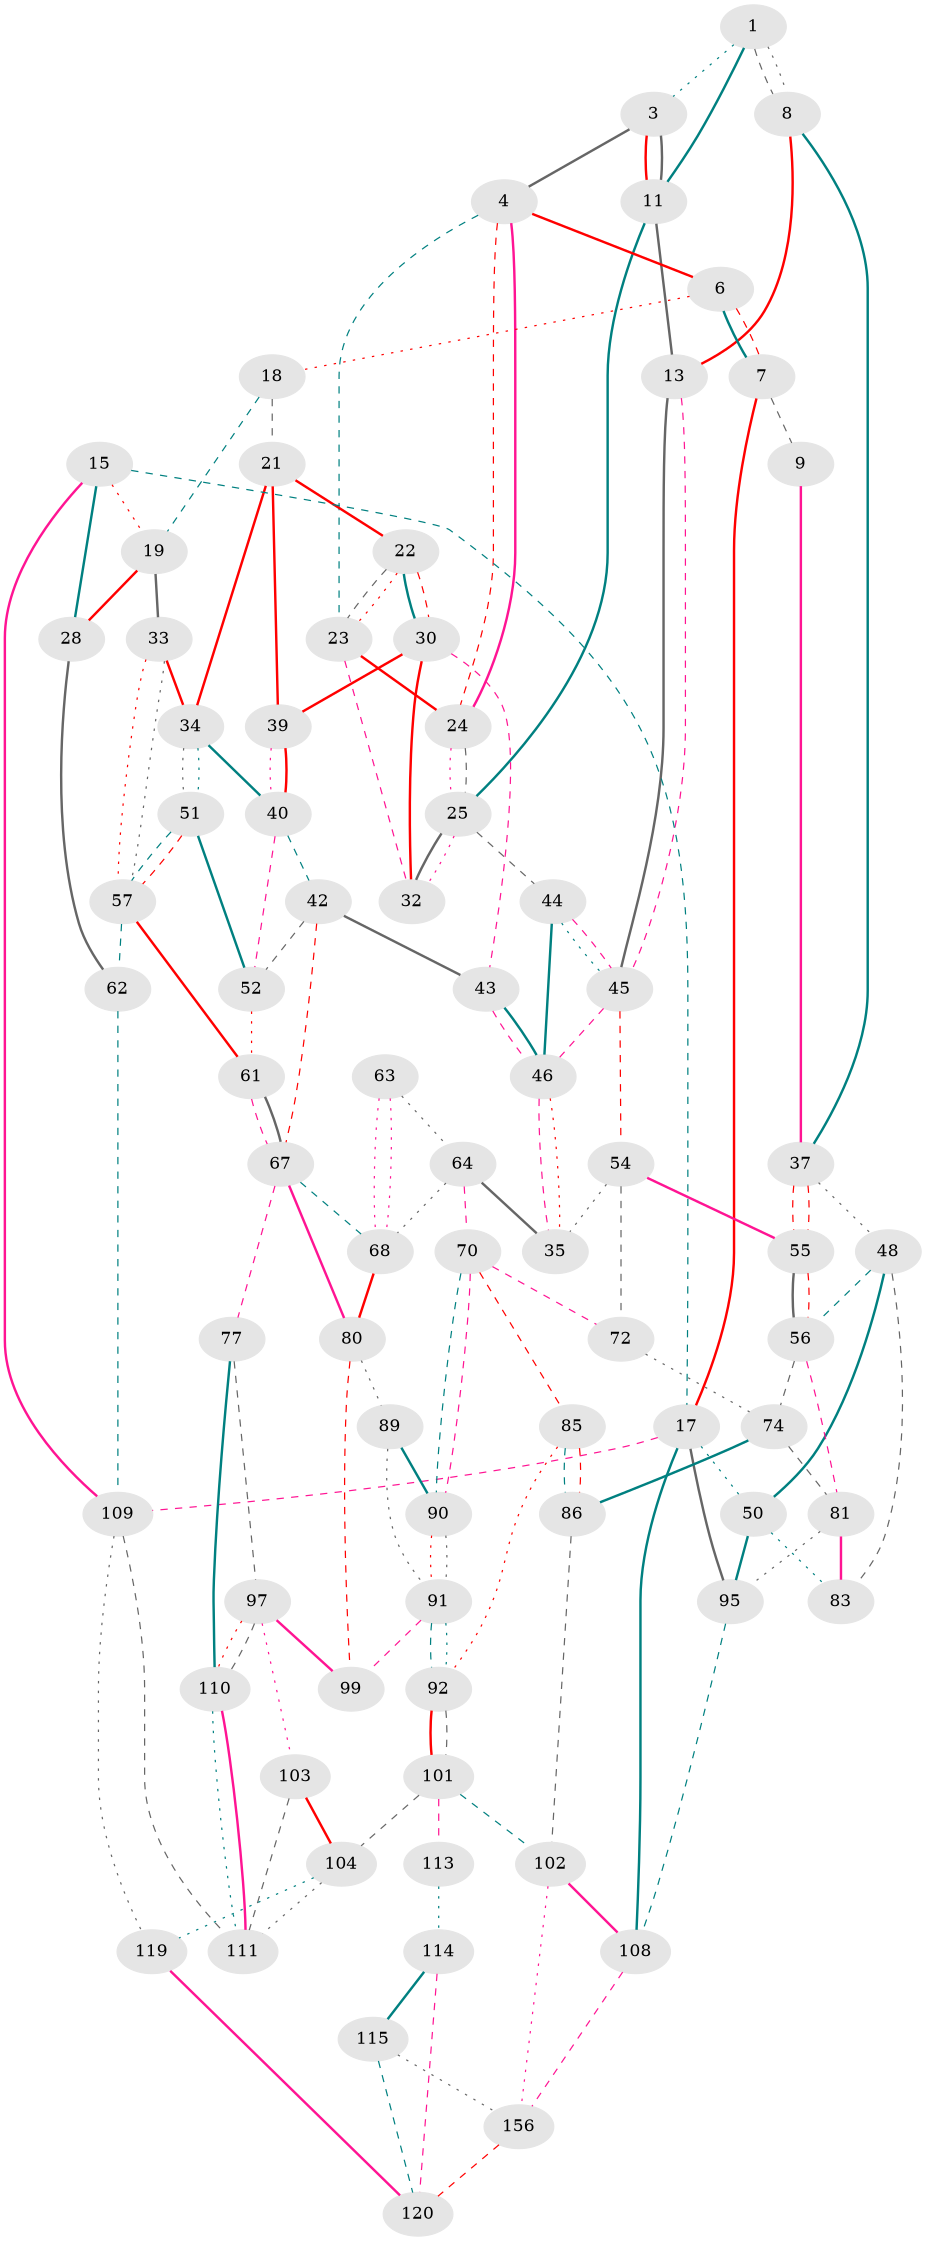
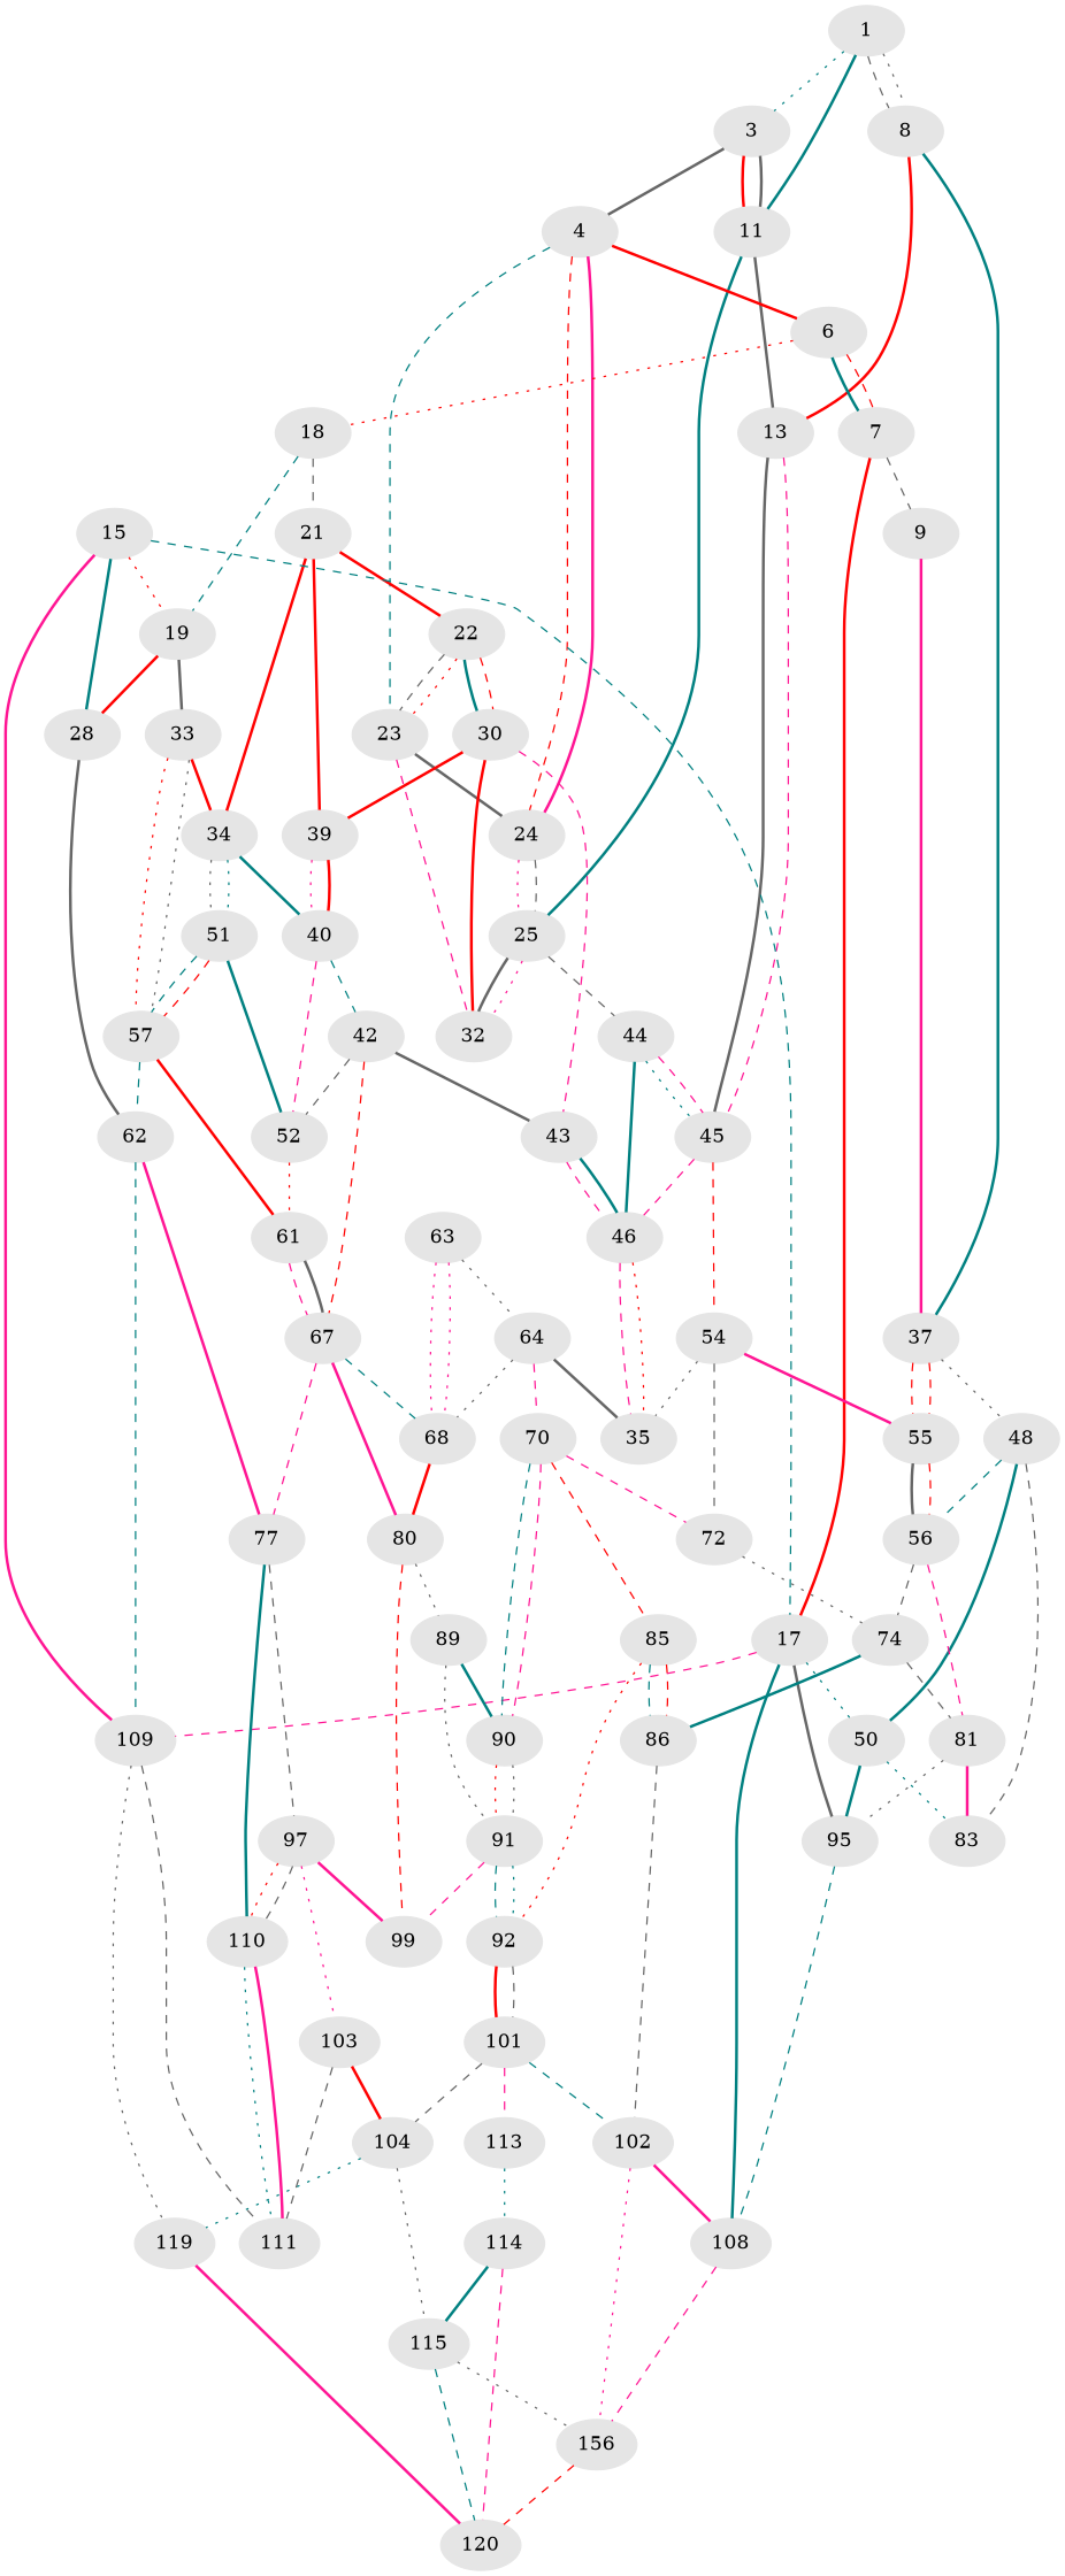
  graph {
    node [color=gray90 style=filled]
    edge [color=gray40 style=dashed]
    1 [super="+2"]
    3
    8 [super="+14"]
    11 [super="+12"]
    4 [super="+5"]
    13
    37 [super="+38"]
    25 [super="+26"]
    6
    23 [super="+27"]
    24
    7 [super="+10"]
    18 [super="+20"]
    32
    9
    17 [super="+96"]
    19 [super="+29"]
    21 [super="+36"]
    109 [super="+123"]
    50 [super="+94"]
    95 [super="+106"]
    108 [super="+117"]
    45 [super="+53"]
    48 [super="+49"]
    55
    44
    46 [super="+47"]
    54 [super="+66"]
    15 [super="+16"]
    28
    33
    62 [super="+76"]
    111 [super="+112"]
    119
    83
    n36 [label=156 super="+122"]
    22
    34 [super="+35"]
    39
    57 [super="+60"]
    30 [super="+31"]
    40 [super="+41"]
    51
    43
    77 [super="+78"]
    61
    42 [super="+59"]
    52 [super="+58"]
    56 [super="+75"]
    67 [super="+79"]
    64 [super="+69"]
    63
    68 [super="+73"]
    n54 [label=35]
    72
    74 [super="+84"]
    81 [super="+82"]
    86 [super="+87"]
    80 [super="+88"]
    97 [super="+98"]
    110
    70 [super="+71"]
    85 [super="+93"]
    90
    89
    99
    92
    91 [super="+100"]
    102 [super="+107"]
    103
    101 [super="+105"]
    104 [super="+118"]
    113
    114 [super="+121"]
    120 [super="+124"]
    115
    1 -- 3 [color=teal style=dotted]
    1 -- 8
    1 -- 8 [style=dotted]
    1 -- 11 [color=teal style=bold]
    3 -- 11 [color=red style=bold]
    3 -- 11 [style=bold]
    3 -- 4 [style=bold]
    8 -- 13 [color=red style=bold]
    8 -- 37 [color=teal style=bold]
    11 -- 13 [style=bold]
    11 -- 25 [color=teal style=bold]
    4 -- 6 [color=red style=bold]
    4 -- 23 [color=teal]
    4 -- 24 [color=red]
    4 -- 24 [color=deeppink style=bold]
    13 -- 45 [style=bold]
    13 -- 45 [color=deeppink]
    37 -- 48 [style=dotted]
    37 -- 55 [color=red]
    37 -- 55 [color=red]
    25 -- 32 [style=bold]
    25 -- 32 [color=deeppink style=dotted]
    25 -- 44
    6 -- 7 [color=teal style=bold]
    6 -- 7 [color=red]
    6 -- 18 [color=red style=dotted]
-   23 -- 24 [color=red style=bold]
+   23 -- 24 [style=bold]
    23 -- 32 [color=deeppink]
    24 -- 25 [color=deeppink style=dotted]
    24 -- 25
    7 -- 9
    7 -- 17 [color=red style=bold]
    18 -- 19 [color=teal]
    18 -- 21
    9 -- 37 [color=deeppink style=bold]
    17 -- 109 [color=deeppink]
    17 -- 50 [color=teal style=dotted]
    17 -- 95 [style=bold]
    17 -- 108 [color=teal style=bold]
    19 -- 28 [color=red style=bold]
    19 -- 33 [style=bold]
    21 -- 22 [color=red style=bold]
    21 -- 34 [color=red style=bold]
    21 -- 39 [color=red style=bold]
    109 -- 111
    109 -- 119 [style=dotted]
    50 -- 95 [color=teal style=bold]
    50 -- 83 [color=teal style=dotted]
    95 -- 108 [color=teal]
    108 -- n36 [color=deeppink]
    45 -- 46 [color=deeppink]
    45 -- 54 [color=red]
    48 -- 50 [color=teal style=bold]
    48 -- 83
    48 -- 56 [color=teal]
    55 -- 56 [style=bold]
    55 -- 56 [color=red]
    44 -- 45 [color=teal style=dotted]
    44 -- 45 [color=deeppink]
    44 -- 46 [color=teal style=bold]
    46 -- n54 [color=deeppink]
    46 -- n54 [color=red style=dotted]
    54 -- 55 [color=deeppink style=bold]
    54 -- n54 [style=dotted]
    54 -- 72
    15 -- 17 [color=teal]
    15 -- 19 [color=red style=dotted]
    15 -- 109 [color=deeppink style=bold]
    15 -- 28 [color=teal style=bold]
    28 -- 62 [style=bold]
    33 -- 34 [color=red style=bold]
    33 -- 57 [color=red style=dotted]
    33 -- 57 [style=dotted]
    62 -- 109 [color=teal]
+   62 -- 77 [color=deeppink style=bold]
    119 -- 120 [color=deeppink style=bold]
    n36 -- 120 [color=red]
    22 -- 23
    22 -- 23 [color=red style=dotted]
    22 -- 30 [color=teal style=bold]
    22 -- 30 [color=red]
    34 -- 40 [color=teal style=bold]
    34 -- 51 [style=dotted]
    34 -- 51 [color=teal style=dotted]
    39 -- 40 [color=deeppink style=dotted]
    39 -- 40 [color=red style=bold]
    57 -- 62 [color=teal]
    57 -- 61 [color=red style=bold]
    30 -- 32 [color=red style=bold]
    30 -- 39 [color=red style=bold]
    30 -- 43 [color=deeppink]
    40 -- 42 [color=teal]
    40 -- 52 [color=deeppink]
    51 -- 57 [color=teal]
    51 -- 57 [color=red]
    51 -- 52 [color=teal style=bold]
    43 -- 46 [color=deeppink]
    43 -- 46 [color=teal style=bold]
    77 -- 97
    77 -- 110 [color=teal style=bold]
    61 -- 67 [color=deeppink]
    61 -- 67 [style=bold]
    42 -- 43 [style=bold]
    42 -- 52
    42 -- 67 [color=red]
    52 -- 61 [color=red style=dotted]
    56 -- 74
    56 -- 81 [color=deeppink]
    67 -- 77 [color=deeppink]
    67 -- 68 [color=teal]
    67 -- 80 [color=deeppink style=bold]
    64 -- 68 [style=dotted]
    64 -- n54 [style=bold]
    64 -- 70 [color=deeppink]
    63 -- 64 [style=dotted]
    63 -- 68 [color=deeppink style=dotted]
    63 -- 68 [color=deeppink style=dotted]
    68 -- 80 [color=red style=bold]
    72 -- 74 [style=dotted]
    74 -- 81
    74 -- 86 [color=teal style=bold]
    81 -- 95 [style=dotted]
    81 -- 83 [color=deeppink style=bold]
    86 -- 102
    80 -- 89 [style=dotted]
    80 -- 99 [color=red]
    97 -- 110 [color=red style=dotted]
    97 -- 110
    97 -- 99 [color=deeppink style=bold]
    97 -- 103 [color=deeppink style=dotted]
    110 -- 111 [color=teal style=dotted]
    110 -- 111 [color=deeppink style=bold]
    70 -- 72 [color=deeppink]
    70 -- 85 [color=red]
    70 -- 90 [color=teal]
    70 -- 90 [color=deeppink]
    85 -- 86 [color=teal weight=2]
    85 -- 86 [color=red]
    85 -- 92 [color=red style=dotted]
    90 -- 91 [color=red style=dotted]
    90 -- 91 [style=dotted]
    89 -- 90 [color=teal style=bold]
    89 -- 91 [style=dotted]
    92 -- 101 [color=red style=bold]
    92 -- 101
    91 -- 99 [color=deeppink]
    91 -- 92 [color=teal]
    91 -- 92 [color=teal style=dotted]
    102 -- 108 [color=deeppink style=bold]
    102 -- n36 [color=deeppink style=dotted]
    103 -- 111
    103 -- 104 [color=red style=bold]
    101 -- 102 [color=teal]
    101 -- 104
    101 -- 113 [color=deeppink]
-   104 -- 111 [style=dotted]
+   104 -- 115 [style=dotted]
    104 -- 119 [color=teal style=dotted]
    113 -- 114 [color=teal style=dotted weight=2]
    114 -- 120 [color=deeppink]
    114 -- 115 [color=teal style=bold]
    115 -- n36 [style=dotted]
    115 -- 120 [color=teal]
  }
